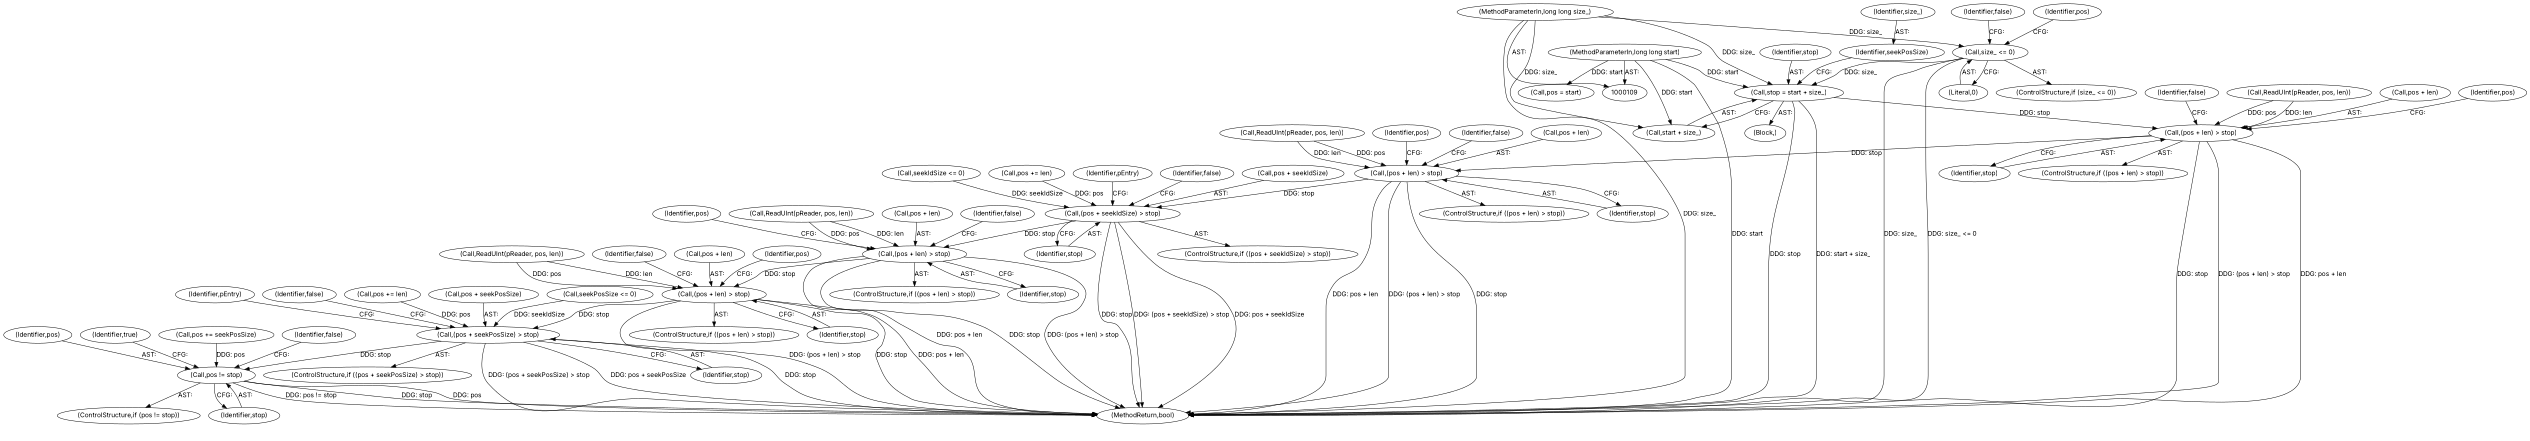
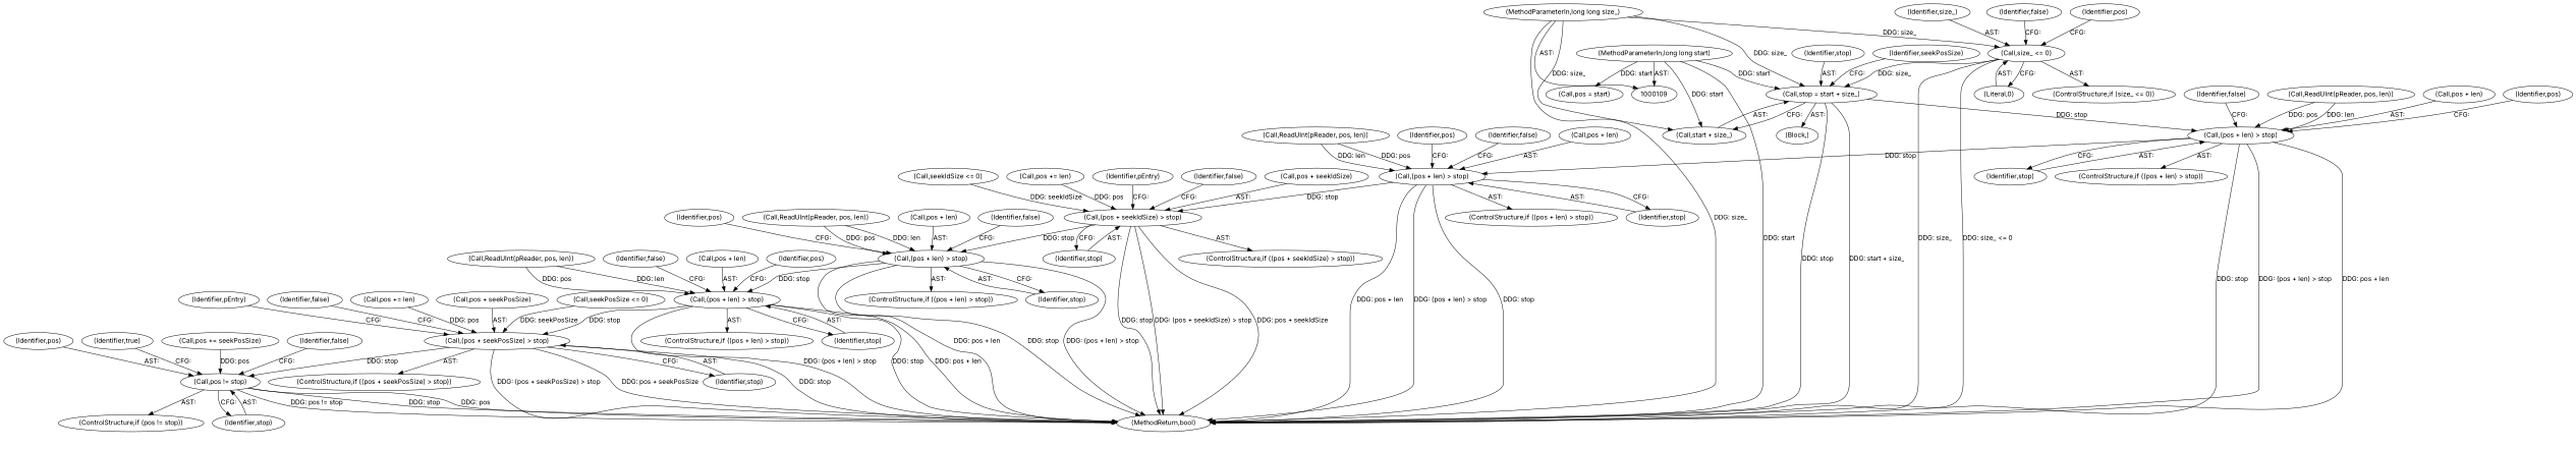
  digraph {
    fontname=Inter
    node [fontname=Inter]
    edge [fontname=Inter]
    n1 [label="(Call,stop = start + size_)"]
    n2 [label="(Call,(pos + len) > stop)"]
    n3 [label="(Block,)"]
    n4 [label="(MethodReturn,bool)"]
    n5 [label="(Call,start + size_)"]
    n6 [label="(Call,(pos + len) > stop)"]
    n7 [label="(Identifier,stop)"]
    n8 [label="(ControlStructure,if ((pos + len) > stop))"]
    n9 [label="(MethodParameterIn,long long start)"]
    n10 [label="(Call,pos = start)"]
    1000109
    n12 [label="(Call,size_ <= 0)"]
    n13 [label="(ControlStructure,if (size_ <= 0))"]
    n14 [label="(Literal,0)"]
    n15 [label="(MethodParameterIn,long long size_)"]
    n16 [label="(Call,(pos + seekIdSize) > stop)"]
    n17 [label="(ControlStructure,if ((pos + len) > stop))"]
    n18 [label="(Identifier,stop)"]
    n19 [label="(Call,(pos + len) > stop)"]
    n20 [label="(ControlStructure,if ((pos + seekIdSize) > stop))"]
    n21 [label="(Identifier,stop)"]
    n22 [label="(Call,(pos + len) > stop)"]
    n23 [label="(ControlStructure,if ((pos + len) > stop))"]
    n24 [label="(Identifier,stop)"]
    n25 [label="(Call,(pos + seekPosSize) > stop)"]
    n26 [label="(ControlStructure,if ((pos + len) > stop))"]
    n27 [label="(Identifier,stop)"]
    n28 [label="(Call,pos != stop)"]
    n29 [label="(ControlStructure,if ((pos + seekPosSize) > stop))"]
    n30 [label="(Identifier,stop)"]
    n31 [label="(Identifier,stop)"]
    n32 [label="(ControlStructure,if (pos != stop))"]
    n33 [label="(Call,ReadUInt(pReader, pos, len))"]
    n34 [label="(Call,pos += len)"]
    n35 [label="(Identifier,false)"]
    n36 [label="(Identifier,false)"]
    n37 [label="(Identifier,pos)"]
    n38 [label="(Call,pos + seekPosSize)"]
    n39 [label="(Call,seekPosSize <= 0)"]
    n40 [label="(Identifier,true)"]
    n41 [label="(Identifier,pEntry)"]
    n42 [label="(Identifier,pEntry)"]
    n43 [label="(Identifier,size_)"]
    n44 [label="(Call,ReadUInt(pReader, pos, len))"]
    n45 [label="(Call,pos + len)"]
    n46 [label="(Identifier,pos)"]
    n47 [label="(Call,ReadUInt(pReader, pos, len))"]
    n48 [label="(Identifier,stop)"]
    n49 [label="(Identifier,false)"]
    n50 [label="(Call,pos + len)"]
    n51 [label="(Identifier,false)"]
    n52 [label="(Call,ReadUInt(pReader, pos, len))"]
    n53 [label="(Identifier,false)"]
    n54 [label="(Call,pos += seekPosSize)"]
    n55 [label="(Identifier,false)"]
    n56 [label="(Call,pos + seekIdSize)"]
    n57 [label="(Call,seekIdSize <= 0)"]
    n58 [label="(Call,pos + len)"]
    n59 [label="(Call,pos += len)"]
    n60 [label="(Identifier,pos)"]
    n61 [label="(Identifier,false)"]
    n62 [label="(Identifier,pos)"]
    n63 [label="(Call,pos + len)"]
    n64 [label="(Identifier,false)"]
    n65 [label="(Identifier,pos)"]
    n66 [label="(Identifier,pos)"]
    n67 [label="(Identifier,seekPosSize)"]
    n1 -> n2 [label="DDG: stop"]
    n1 -> n3 [label="AST: "]
    n1 -> n4 [label="DDG: stop"]
    n1 -> n4 [label="DDG: start + size_"]
    n1 -> n5 [label="CFG: "]
    n2 -> n4 [label="DDG: stop"]
    n2 -> n4 [label="DDG: (pos + len) > stop"]
    n2 -> n4 [label="DDG: pos + len"]
    n2 -> n6 [label="DDG: stop"]
    n2 -> n7 [label="CFG: "]
    n2 -> n8 [label="AST: "]
    n5 -> n1 [label="AST: "]
    n6 -> n4 [label="DDG: pos + len"]
    n6 -> n4 [label="DDG: (pos + len) > stop"]
    n6 -> n4 [label="DDG: stop"]
    n6 -> n16 [label="DDG: stop"]
    n6 -> n17 [label="AST: "]
    n6 -> n18 [label="CFG: "]
    n7 -> n2 [label="AST: "]
    n9 -> n1 [label="DDG: start"]
    n9 -> n4 [label="DDG: start"]
    n9 -> n5 [label="DDG: start"]
    n9 -> n10 [label="DDG: start"]
    n9 -> 1000109 [label="AST: "]
    n12 -> n1 [label="DDG: size_"]
    n12 -> n4 [label="DDG: size_"]
    n12 -> n4 [label="DDG: size_ <= 0"]
    n12 -> n13 [label="AST: "]
    n12 -> n14 [label="CFG: "]
    n14 -> n12 [label="AST: "]
    n15 -> n1 [label="DDG: size_"]
    n15 -> n4 [label="DDG: size_"]
    n15 -> n5 [label="DDG: size_"]
    n15 -> 1000109 [label="AST: "]
    n15 -> n12 [label="DDG: size_"]
    n16 -> n4 [label="DDG: stop"]
    n16 -> n4 [label="DDG: (pos + seekIdSize) > stop"]
    n16 -> n4 [label="DDG: pos + seekIdSize"]
    n16 -> n19 [label="DDG: stop"]
    n16 -> n20 [label="AST: "]
    n16 -> n21 [label="CFG: "]
    n18 -> n6 [label="AST: "]
    n19 -> n4 [label="DDG: (pos + len) > stop"]
    n19 -> n4 [label="DDG: pos + len"]
    n19 -> n4 [label="DDG: stop"]
    n19 -> n22 [label="DDG: stop"]
    n19 -> n23 [label="AST: "]
    n19 -> n24 [label="CFG: "]
    n21 -> n16 [label="AST: "]
    n22 -> n4 [label="DDG: (pos + len) > stop"]
    n22 -> n4 [label="DDG: stop"]
    n22 -> n4 [label="DDG: pos + len"]
    n22 -> n25 [label="DDG: stop"]
    n22 -> n26 [label="AST: "]
    n22 -> n27 [label="CFG: "]
    n24 -> n19 [label="AST: "]
    n25 -> n4 [label="DDG: pos + seekPosSize"]
    n25 -> n4 [label="DDG: stop"]
    n25 -> n4 [label="DDG: (pos + seekPosSize) > stop"]
    n25 -> n28 [label="DDG: stop"]
    n25 -> n29 [label="AST: "]
    n25 -> n30 [label="CFG: "]
    n27 -> n22 [label="AST: "]
    n28 -> n4 [label="DDG: stop"]
    n28 -> n4 [label="DDG: pos"]
    n28 -> n4 [label="DDG: pos != stop"]
    n28 -> n31 [label="CFG: "]
    n28 -> n32 [label="AST: "]
    n30 -> n25 [label="AST: "]
    n31 -> n28 [label="AST: "]
    n33 -> n6 [label="DDG: pos"]
    n33 -> n6 [label="DDG: len"]
    n34 -> n16 [label="DDG: pos"]
    n35 -> n6 [label="CFG: "]
    n36 -> n22 [label="CFG: "]
    n37 -> n19 [label="CFG: "]
    n38 -> n25 [label="AST: "]
-   n39 -> n25 [label="DDG: seekIdSize"]
+   n39 -> n25 [label="DDG: seekPosSize"]
    n40 -> n28 [label="CFG: "]
    n41 -> n25 [label="CFG: "]
    n42 -> n16 [label="CFG: "]
-   n43 -> n67 [label="AST: "]
+   n43 -> n12 [label="AST: "]
    n44 -> n19 [label="DDG: pos"]
    n44 -> n19 [label="DDG: len"]
    n45 -> n6 [label="AST: "]
    n46 -> n2 [label="CFG: "]
    n47 -> n2 [label="DDG: pos"]
    n47 -> n2 [label="DDG: len"]
    n48 -> n1 [label="AST: "]
    n49 -> n16 [label="CFG: "]
    n50 -> n22 [label="AST: "]
    n51 -> n12 [label="CFG: "]
    n52 -> n22 [label="DDG: pos"]
    n52 -> n22 [label="DDG: len"]
    n53 -> n25 [label="CFG: "]
    n54 -> n28 [label="DDG: pos"]
    n55 -> n28 [label="CFG: "]
    n56 -> n16 [label="AST: "]
    n57 -> n16 [label="DDG: seekIdSize"]
    n58 -> n19 [label="AST: "]
    n59 -> n25 [label="DDG: pos"]
    n60 -> n12 [label="CFG: "]
    n61 -> n2 [label="CFG: "]
    n62 -> n6 [label="CFG: "]
    n63 -> n2 [label="AST: "]
    n64 -> n19 [label="CFG: "]
    n65 -> n28 [label="AST: "]
    n66 -> n22 [label="CFG: "]
    n67 -> n1 [label="CFG: "]
  }
